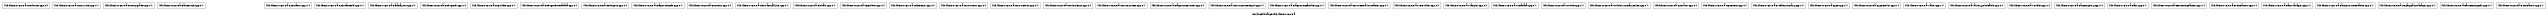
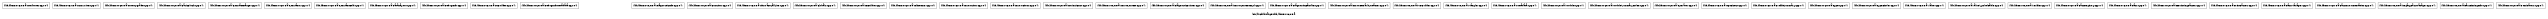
  digraph {
    label="bin/lli-child-target_lib/libLLVMCore.a"
    rankdir=TB
    node [group=0 shape=box]
    n1 [label="{lib/libLLVMCore.a(Attributes.cpp.o)}"]
    n2 [label="{lib/libLLVMCore.a(AsmWriter.cpp.o)}"]
    n3 [label="{lib/libLLVMCore.a(AutoUpgrade.cpp.o)}"]
    n4 [label="{lib/libLLVMCore.a(BasicBlock.cpp.o)}"]
+   n5 [label="{lib/libLLVMCore.a(ConstantRange.cpp.o)}"]
    n6 [label="{lib/libLLVMCore.a(Constants.cpp.o)}"]
    n7 [label="{lib/libLLVMCore.a(ConstantFold.cpp.o)}"]
    n8 [label="{lib/libLLVMCore.a(DataLayout.cpp.o)}"]
    n9 [label="{lib/libLLVMCore.a(DebugInfo.cpp.o)}"]
    n10 [label="{lib/libLLVMCore.a(DIBuilder.cpp.o)}"]
    n11 [label="{lib/libLLVMCore.a(DebugInfoMetadata.cpp.o)}"]
-   n12 [label="{lib/libLLVMCore.a(DebugLoc.cpp.o)}"]
    n13 [label="{lib/libLLVMCore.a(DiagnosticInfo.cpp.o)}"]
    n14 [label="{lib/libLLVMCore.a(Function.cpp.o)}"]
    n15 [label="{lib/libLLVMCore.a(AbstractCallSite.cpp.o)}"]
    n16 [label="{lib/libLLVMCore.a(Globals.cpp.o)}"]
    n17 [label="{lib/libLLVMCore.a(IRBuilder.cpp.o)}"]
    n18 [label="{lib/libLLVMCore.a(InlineAsm.cpp.o)}"]
    n19 [label="{lib/libLLVMCore.a(Instruction.cpp.o)}"]
    n20 [label="{lib/libLLVMCore.a(Instructions.cpp.o)}"]
    n21 [label="{lib/libLLVMCore.a(IntrinsicInst.cpp.o)}"]
    n22 [label="{lib/libLLVMCore.a(LLVMContext.cpp.o)}"]
    n23 [label="{lib/libLLVMCore.a(DiagnosticPrinter.cpp.o)}"]
    n24 [label="{lib/libLLVMCore.a(LLVMContextImpl.cpp.o)}"]
    n25 [label="{lib/libLLVMCore.a(DiagnosticHandler.cpp.o)}"]
    n26 [label="{lib/libLLVMCore.a(LLVMRemarkStreamer.cpp.o)}"]
    n27 [label="{lib/libLLVMCore.a(MDBuilder.cpp.o)}"]
    n28 [label="{lib/libLLVMCore.a(Mangler.cpp.o)}"]
    n29 [label="{lib/libLLVMCore.a(Metadata.cpp.o)}"]
    n30 [label="{lib/libLLVMCore.a(Module.cpp.o)}"]
    n31 [label="{lib/libLLVMCore.a(ModuleSummaryIndex.cpp.o)}"]
    n32 [label="{lib/libLLVMCore.a(Operator.cpp.o)}"]
    n33 [label="{lib/libLLVMCore.a(OptBisect.cpp.o)}"]
    n34 [label="{lib/libLLVMCore.a(ProfileSummary.cpp.o)}"]
    n35 [label="{lib/libLLVMCore.a(Type.cpp.o)}"]
    n36 [label="{lib/libLLVMCore.a(TypeFinder.cpp.o)}"]
    n37 [label="{lib/libLLVMCore.a(Value.cpp.o)}"]
    n38 [label="{lib/libLLVMCore.a(ValueSymbolTable.cpp.o)}"]
    n39 [label="{lib/libLLVMCore.a(Verifier.cpp.o)}"]
    n40 [label="{lib/libLLVMCore.a(PassRegistry.cpp.o)}"]
    n41 [label="{lib/libLLVMCore.a(Pass.cpp.o)}"]
    n42 [label="{lib/libLLVMCore.a(IRPrintingPasses.cpp.o)}"]
    n43 [label="{lib/libLLVMCore.a(PrintPasses.cpp.o)}"]
    n44 [label="{lib/libLLVMCore.a(PassManager.cpp.o)}"]
    n45 [label="{lib/libLLVMCore.a(PassInstrumentation.cpp.o)}"]
    n46 [label="{lib/libLLVMCore.a(LegacyPassManager.cpp.o)}"]
    n47 [label="{lib/libLLVMCore.a(PassTimingInfo.cpp.o)}"]
    n48 [label="{lib/libLLVMCore.a(Dominators.cpp.o)}"]
  }
